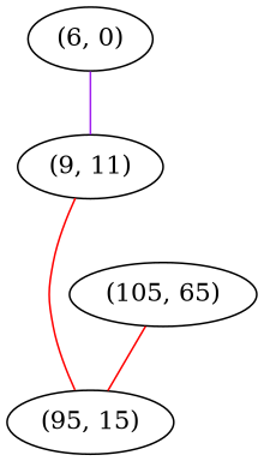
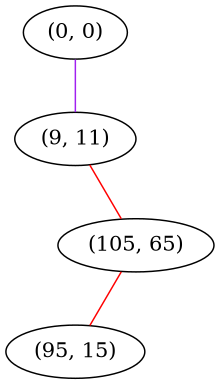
  graph {
    edge [color=red weight=1]
-   "(0, 0)" [label="(6, 0)"]
+   "(0, 0)"
    "(9, 11)"
    n3 [label="(95, 15)"]
    "(105, 65)"
    "(0, 0)" -- "(9, 11)" [color=purple weight=4]
-   "(9, 11)" -- n3
+   "(9, 11)" -- "(105, 65)"
    "(105, 65)" -- n3
  }
